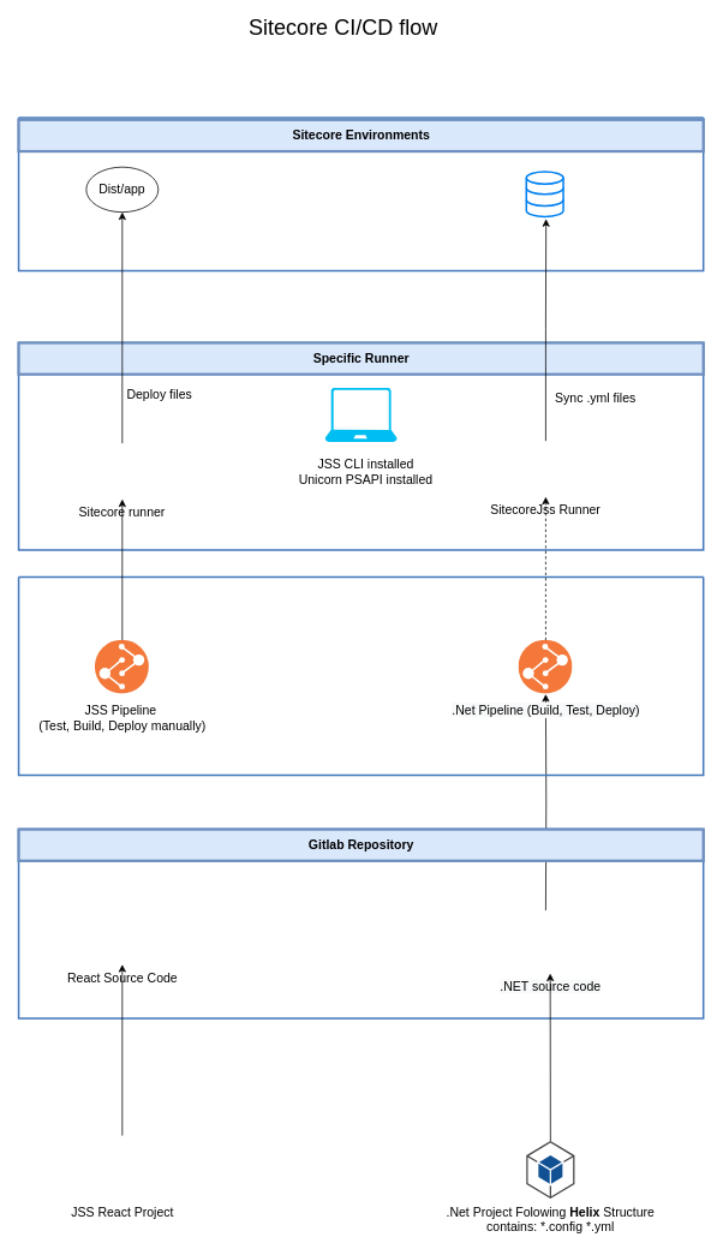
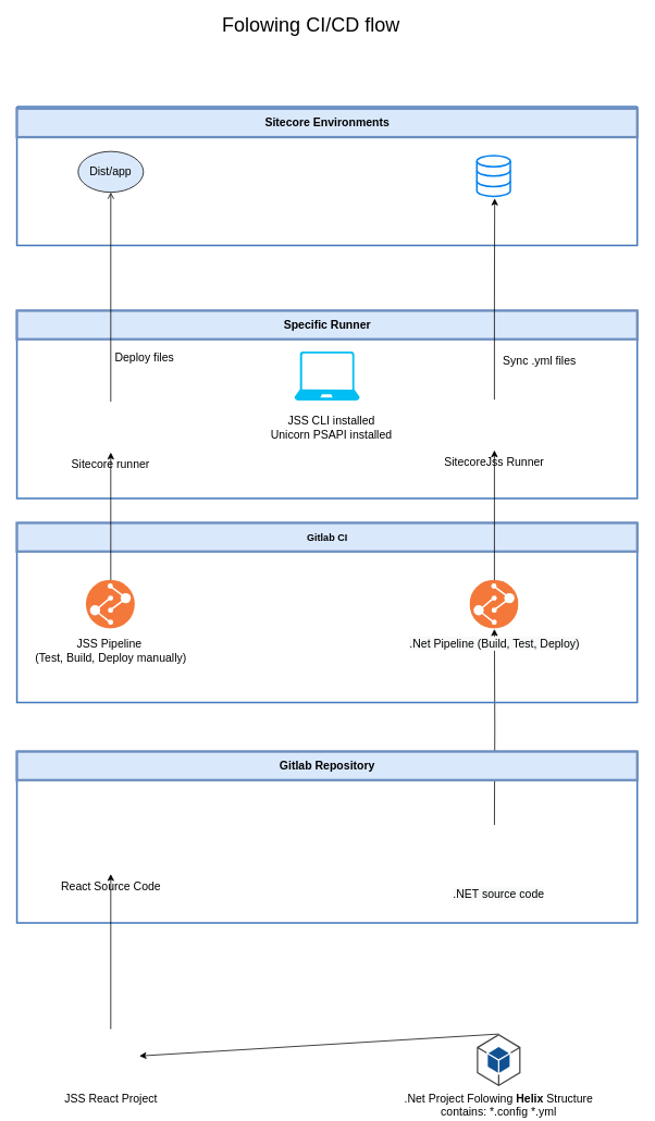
  <mxCell id="0" />
  <mxCell id="1" parent="0" />
  <mxCell id="2" value="" style="swimlane;shadow=0;labelBackgroundColor=#007FFF;strokeColor=#4277BB;fillColor=none;gradientColor=none;fontColor=#000000;align=right;collapsible=0;startSize=0;strokeWidth=2;swimlaneFillColor=none;" vertex="1" parent="1"><mxGeometry x="20" y="130" width="760" height="170" as="geometry" /></mxCell>
  <mxCell id="3" value="&lt;font style=&quot;font-size: 14px&quot;&gt;Sitecore Environments&lt;/font&gt;" style="text;html=1;align=center;verticalAlign=middle;shadow=0;dashed=0;strokeColor=#6c8ebf;fillColor=#dae8fc;labelBackgroundColor=none;fontStyle=1;fontSize=12;spacingLeft=0;strokeWidth=3;" vertex="1" parent="2"><mxGeometry y="2.5" width="760" height="35" as="geometry" /></mxCell>
- <mxCell id="4" value="&lt;font style=&quot;font-size: 14px&quot;&gt;Dist/app&lt;/font&gt;" style="ellipse;whiteSpace=wrap;html=1;" vertex="1" parent="2"><mxGeometry x="75" y="55" width="80" height="50" as="geometry" /></mxCell>
+ <mxCell id="4" value="&lt;font style=&quot;font-size: 14px&quot;&gt;Dist/app&lt;/font&gt;" style="ellipse;whiteSpace=wrap;html=1;fillColor=#dae8fc;" vertex="1" parent="2"><mxGeometry x="75" y="55" width="80" height="50" as="geometry" /></mxCell>
  <mxCell id="5" value="" style="html=1;verticalLabelPosition=bottom;align=center;labelBackgroundColor=#ffffff;verticalAlign=top;strokeWidth=2;strokeColor=#0080F0;shadow=0;dashed=0;shape=mxgraph.ios7.icons.data;" vertex="1" parent="2"><mxGeometry x="563.5" y="60" width="41" height="50" as="geometry" /></mxCell>
  <mxCell id="6" value="" style="shape=image;imageAspect=0;aspect=fixed;verticalLabelPosition=bottom;verticalAlign=top;image=https://cdn.iconscout.com/icon/free/png-512/sitecore-2-569212.png;" vertex="1" parent="2"><mxGeometry x="330" y="37.5" width="102.5" height="102.5" as="geometry" /></mxCell>
  <mxCell id="7" value="" style="edgeStyle=orthogonalEdgeStyle;rounded=0;orthogonalLoop=1;jettySize=auto;html=1;entryX=0.5;entryY=1;entryDx=0;entryDy=0;" edge="1" parent="1" target="12"><mxGeometry relative="1" as="geometry"><mxPoint x="605" y="1010" as="sourcePoint" /><mxPoint x="605" y="810" as="targetPoint" /></mxGeometry></mxCell>
  <mxCell id="8" value="" style="swimlane;shadow=0;labelBackgroundColor=#007FFF;strokeColor=#4277BB;fillColor=none;gradientColor=none;fontColor=#000000;align=right;collapsible=0;startSize=0;strokeWidth=2;swimlaneFillColor=none;" vertex="1" parent="1"><mxGeometry x="20" y="640" width="760" height="220" as="geometry" /></mxCell>
+ <mxCell id="9" value="Gitlab CI" style="text;html=1;align=center;verticalAlign=middle;shadow=0;dashed=0;strokeColor=#6c8ebf;fillColor=#dae8fc;labelBackgroundColor=none;fontStyle=1;fontSize=12;spacingLeft=0;strokeWidth=3;" vertex="1" parent="8"><mxGeometry width="760" height="35" as="geometry" /></mxCell>
  <mxCell id="10" value="" style="shape=image;html=1;verticalAlign=top;verticalLabelPosition=bottom;labelBackgroundColor=#ffffff;imageAspect=0;aspect=fixed;image=https://cdn4.iconfinder.com/data/icons/logos-and-brands/512/144_Gitlab_logo_logos-128.png" vertex="1" parent="8"><mxGeometry x="328" y="35" width="104" height="104" as="geometry" /></mxCell>
  <mxCell id="11" value="&lt;meta charset=&quot;utf-8&quot;&gt;&lt;span style=&quot;color: rgb(0, 0, 0); font-family: helvetica; font-size: 14px; font-style: normal; font-weight: 400; letter-spacing: normal; text-align: center; text-indent: 0px; text-transform: none; word-spacing: 0px; background-color: rgb(255, 255, 255); display: inline; float: none;&quot;&gt;JSS Pipeline&lt;span&gt;&amp;nbsp;&lt;/span&gt;&lt;/span&gt;&lt;br style=&quot;color: rgb(0, 0, 0); font-family: helvetica; font-size: 14px; font-style: normal; font-weight: 400; letter-spacing: normal; text-align: center; text-indent: 0px; text-transform: none; word-spacing: 0px; background-color: rgb(255, 255, 255);&quot;&gt;&lt;span style=&quot;color: rgb(0, 0, 0); font-family: helvetica; font-size: 14px; font-style: normal; font-weight: 400; letter-spacing: normal; text-align: center; text-indent: 0px; text-transform: none; word-spacing: 0px; background-color: rgb(255, 255, 255); display: inline; float: none;&quot;&gt;(Test, Build, Deploy manually)&lt;/span&gt;" style="aspect=fixed;perimeter=ellipsePerimeter;html=1;align=center;shadow=0;dashed=0;fontColor=#4277BB;labelBackgroundColor=#ffffff;fontSize=12;spacingTop=3;image;image=img/lib/ibm/devops/build_test.svg;" vertex="1" parent="8"><mxGeometry x="85" y="70" width="60" height="60" as="geometry" /></mxCell>
  <mxCell id="12" value="&lt;span style=&quot;color: rgb(0 , 0 , 0) ; font-size: 14px ; background-color: rgb(248 , 249 , 250)&quot;&gt;.Net Pipeline (Build, Test, Deploy)&lt;/span&gt;" style="aspect=fixed;perimeter=ellipsePerimeter;html=1;align=center;shadow=0;dashed=0;fontColor=#4277BB;labelBackgroundColor=#ffffff;fontSize=12;spacingTop=3;image;image=img/lib/ibm/devops/build_test.svg;" vertex="1" parent="8"><mxGeometry x="555" y="70" width="60" height="60" as="geometry" /></mxCell>
  <mxCell id="13" value="" style="swimlane;shadow=0;labelBackgroundColor=#007FFF;strokeColor=#4277BB;fillColor=none;gradientColor=none;fontColor=#000000;align=right;collapsible=0;startSize=0;strokeWidth=2;swimlaneFillColor=none;" vertex="1" parent="1"><mxGeometry x="20" y="380" width="760" height="230" as="geometry" /></mxCell>
  <mxCell id="14" value="&lt;font style=&quot;font-size: 14px&quot;&gt;Specific Runner&lt;/font&gt;" style="text;html=1;align=center;verticalAlign=middle;shadow=0;dashed=0;strokeColor=#6c8ebf;fillColor=#dae8fc;labelBackgroundColor=none;fontStyle=1;fontSize=12;spacingLeft=0;strokeWidth=3;" vertex="1" parent="13"><mxGeometry width="760" height="35" as="geometry" /></mxCell>
  <mxCell id="15" value="&lt;font style=&quot;font-size: 14px&quot;&gt;JSS CLI installed&lt;br&gt;Unicorn PSAPI installed&lt;br&gt;&lt;/font&gt;" style="text;html=1;align=center;verticalAlign=middle;resizable=0;points=[];autosize=1;" vertex="1" parent="13"><mxGeometry x="305" y="122.6" width="160" height="40" as="geometry" /></mxCell>
  <mxCell id="16" value="" style="verticalLabelPosition=bottom;html=1;verticalAlign=top;align=center;strokeColor=none;fillColor=#00BEF2;shape=mxgraph.azure.laptop;pointerEvents=1;" vertex="1" parent="13"><mxGeometry x="340" y="50" width="80" height="60" as="geometry" /></mxCell>
  <mxCell id="17" value="Sitecore runner" style="shape=image;imageAspect=0;aspect=fixed;verticalLabelPosition=bottom;verticalAlign=top;image=https://blog.56k.cloud/content/images/2020/03/runner_logo.png;fontSize=14;" vertex="1" parent="13"><mxGeometry x="84" y="111.6" width="62" height="62" as="geometry" /></mxCell>
  <mxCell id="18" value="SitecoreJss Runner" style="shape=image;imageAspect=0;aspect=fixed;verticalLabelPosition=bottom;verticalAlign=top;image=https://blog.56k.cloud/content/images/2020/03/runner_logo.png;fontSize=14;" vertex="1" parent="13"><mxGeometry x="554" y="109" width="62" height="62" as="geometry" /></mxCell>
  <mxCell id="19" style="edgeStyle=orthogonalEdgeStyle;rounded=0;orthogonalLoop=1;jettySize=auto;html=1;exitX=0.5;exitY=0;exitDx=0;exitDy=0;entryX=0.5;entryY=1;entryDx=0;entryDy=0;" edge="1" parent="1" source="11" target="17"><mxGeometry relative="1" as="geometry"><mxPoint x="135" y="740" as="sourcePoint" /><mxPoint x="135" y="552.6" as="targetPoint" /></mxGeometry></mxCell>
- <mxCell id="20" style="edgeStyle=orthogonalEdgeStyle;rounded=0;orthogonalLoop=1;jettySize=auto;html=1;exitX=0.5;exitY=0;exitDx=0;exitDy=0;entryX=0.5;entryY=1;entryDx=0;entryDy=0;dashed=1;" edge="1" parent="1" source="12" target="18"><mxGeometry relative="1" as="geometry"><mxPoint x="605" y="740" as="sourcePoint" /><mxPoint x="605" y="552.6" as="targetPoint" /></mxGeometry></mxCell>
- <mxCell id="21" value="" style="edgeStyle=orthogonalEdgeStyle;rounded=0;orthogonalLoop=1;jettySize=auto;html=1;exitX=0.5;exitY=0;exitDx=0;exitDy=0;" edge="1" parent="1" source="17" target="4"><mxGeometry relative="1" as="geometry"><mxPoint x="135" y="460" as="sourcePoint" /></mxGeometry></mxCell>
+ <mxCell id="20" style="edgeStyle=orthogonalEdgeStyle;rounded=0;orthogonalLoop=1;jettySize=auto;html=1;exitX=0.5;exitY=0;exitDx=0;exitDy=0;entryX=0.5;entryY=1;entryDx=0;entryDy=0;" edge="1" parent="1" source="12" target="18"><mxGeometry relative="1" as="geometry"><mxPoint x="605" y="740" as="sourcePoint" /><mxPoint x="605" y="552.6" as="targetPoint" /></mxGeometry></mxCell>
+ <mxCell id="21" value="" style="edgeStyle=orthogonalEdgeStyle;rounded=0;orthogonalLoop=1;jettySize=auto;html=1;exitX=0.5;exitY=0;exitDx=0;exitDy=0;endArrow=open;" edge="1" parent="1" source="17" target="4"><mxGeometry relative="1" as="geometry"><mxPoint x="135" y="460" as="sourcePoint" /></mxGeometry></mxCell>
  <mxCell id="22" value="&lt;font style=&quot;font-size: 14px&quot;&gt;Deploy files&lt;/font&gt;" style="edgeLabel;html=1;align=center;verticalAlign=middle;resizable=0;points=[];" vertex="1" connectable="0" parent="21"><mxGeometry x="0.286" y="2" relative="1" as="geometry"><mxPoint x="42" y="111" as="offset" /></mxGeometry></mxCell>
  <mxCell id="23" value="" style="edgeStyle=orthogonalEdgeStyle;rounded=0;orthogonalLoop=1;jettySize=auto;html=1;entryX=0.533;entryY=1.05;entryDx=0;entryDy=0;entryPerimeter=0;exitX=0.5;exitY=0;exitDx=0;exitDy=0;" edge="1" parent="1" source="18" target="5"><mxGeometry relative="1" as="geometry"><mxPoint x="605" y="502.6" as="sourcePoint" /><mxPoint x="605" y="280" as="targetPoint" /></mxGeometry></mxCell>
  <mxCell id="24" value="&lt;font style=&quot;font-size: 14px&quot;&gt;Sync .yml files&lt;/font&gt;" style="edgeLabel;html=1;align=center;verticalAlign=middle;resizable=0;points=[];" vertex="1" connectable="0" parent="23"><mxGeometry x="0.086" relative="1" as="geometry"><mxPoint x="54.6" y="85.6" as="offset" /></mxGeometry></mxCell>
- <mxCell id="25" value="&lt;font style=&quot;font-size: 24px&quot;&gt;Sitecore CI/CD flow&lt;/font&gt;" style="text;html=1;align=center;verticalAlign=middle;resizable=0;points=[];autosize=1;" vertex="1" parent="1"><mxGeometry x="270" y="20" width="220" height="20" as="geometry" /></mxCell>
+ <mxCell id="25" value="&lt;font style=&quot;font-size: 24px&quot;&gt;Folowing CI/CD flow&lt;/font&gt;" style="text;html=1;align=center;verticalAlign=middle;resizable=0;points=[];autosize=1;" vertex="1" parent="1"><mxGeometry x="270" y="20" width="220" height="20" as="geometry" /></mxCell>
  <mxCell id="26" value="" style="swimlane;shadow=0;labelBackgroundColor=#007FFF;strokeColor=#4277BB;fillColor=none;gradientColor=none;fontColor=#000000;align=right;collapsible=0;startSize=0;strokeWidth=2;swimlaneFillColor=none;" vertex="1" parent="1"><mxGeometry x="20" y="920" width="760" height="210" as="geometry" /></mxCell>
  <mxCell id="27" value="&lt;font style=&quot;font-size: 14px&quot;&gt;Gitlab Repository&lt;/font&gt;" style="text;html=1;align=center;verticalAlign=middle;shadow=0;dashed=0;strokeColor=#6c8ebf;fillColor=#dae8fc;labelBackgroundColor=none;fontStyle=1;fontSize=12;spacingLeft=0;strokeWidth=3;" vertex="1" parent="26"><mxGeometry width="760" height="35" as="geometry" /></mxCell>
  <mxCell id="28" value="React Source Code" style="shape=image;html=1;verticalAlign=top;verticalLabelPosition=bottom;labelBackgroundColor=#ffffff;imageAspect=0;aspect=fixed;image=https://cdn0.iconfinder.com/data/icons/small-n-flat/24/678123-file-code-128.png;fontSize=14;" vertex="1" parent="26"><mxGeometry x="85" y="90" width="60" height="60" as="geometry" /></mxCell>
  <mxCell id="29" value="&lt;span style=&quot;background-color: rgb(248 , 249 , 250)&quot;&gt;.NET source code&lt;/span&gt;" style="shape=image;html=1;verticalAlign=top;verticalLabelPosition=bottom;labelBackgroundColor=#ffffff;imageAspect=0;aspect=fixed;image=https://cdn0.iconfinder.com/data/icons/small-n-flat/24/678123-file-code-128.png;fontSize=14;" vertex="1" parent="26"><mxGeometry x="560" y="100" width="60" height="60" as="geometry" /></mxCell>
  <mxCell id="30" style="edgeStyle=none;rounded=0;orthogonalLoop=1;jettySize=auto;html=1;exitX=0.5;exitY=0;exitDx=0;exitDy=0;entryX=0.5;entryY=1;entryDx=0;entryDy=0;fontSize=14;" edge="1" parent="1" source="31" target="28"><mxGeometry relative="1" as="geometry" /></mxCell>
  <mxCell id="31" value="JSS React Project" style="shape=image;html=1;verticalAlign=top;verticalLabelPosition=bottom;labelBackgroundColor=#ffffff;imageAspect=0;aspect=fixed;image=https://cdn4.iconfinder.com/data/icons/logos-3/600/React.js_logo-128.png;fontSize=14;" vertex="1" parent="1"><mxGeometry x="100" y="1260" width="70" height="70" as="geometry" /></mxCell>
- <mxCell id="32" style="edgeStyle=none;rounded=0;orthogonalLoop=1;jettySize=auto;html=1;exitX=0.5;exitY=0;exitDx=0;exitDy=0;exitPerimeter=0;fontSize=14;entryX=0.5;entryY=1;entryDx=0;entryDy=0;" edge="1" parent="1" source="33" target="29"><mxGeometry relative="1" as="geometry"><mxPoint x="610" y="1130" as="targetPoint" /></mxGeometry></mxCell>
+ <mxCell id="32" style="edgeStyle=none;rounded=0;orthogonalLoop=1;jettySize=auto;html=1;exitX=0.5;exitY=0;exitDx=0;exitDy=0;exitPerimeter=0;fontSize=14;" edge="1" parent="1" source="33" target="31"><mxGeometry relative="1" as="geometry"><mxPoint x="610" y="1130" as="targetPoint" /></mxGeometry></mxCell>
  <mxCell id="33" value=".Net Project Folowing&amp;nbsp;&lt;b&gt;Helix&lt;/b&gt;&amp;nbsp;Structure&lt;br&gt;contains: *.config *.yml" style="outlineConnect=0;dashed=0;verticalLabelPosition=bottom;verticalAlign=top;align=center;html=1;shape=mxgraph.aws3.android;fillColor=#115193;gradientColor=none;fontSize=14;" vertex="1" parent="1"><mxGeometry x="583.5" y="1266" width="53.5" height="64" as="geometry" /></mxCell>
